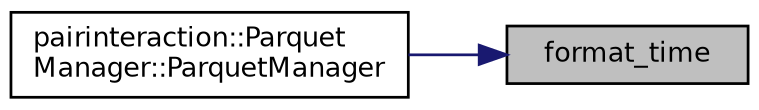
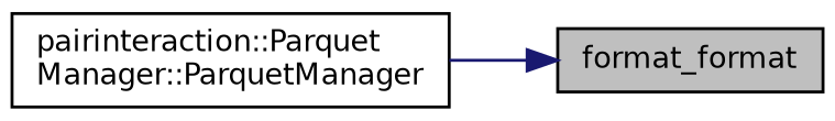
  digraph {
    rankdir=RL
    node [color=black fontname=Helvetica fontsize=10 shape=record]
-   n1 [fillcolor=grey75 fontcolor=black height=0.2 label=format_time style=filled width=0.4]
+   n1 [fillcolor=grey75 fontcolor=black height=0.2 label=format_format style=filled width=0.4]
    n2 [height=0.2 label="pairinteraction::Parquet\lManager::ParquetManager" width=0.4]
    n1 -> n2 [color=midnightblue dir=back fontname=Helvetica fontsize=10 labelfontname=Helvetica labelfontsize=10 style=solid]
  }
